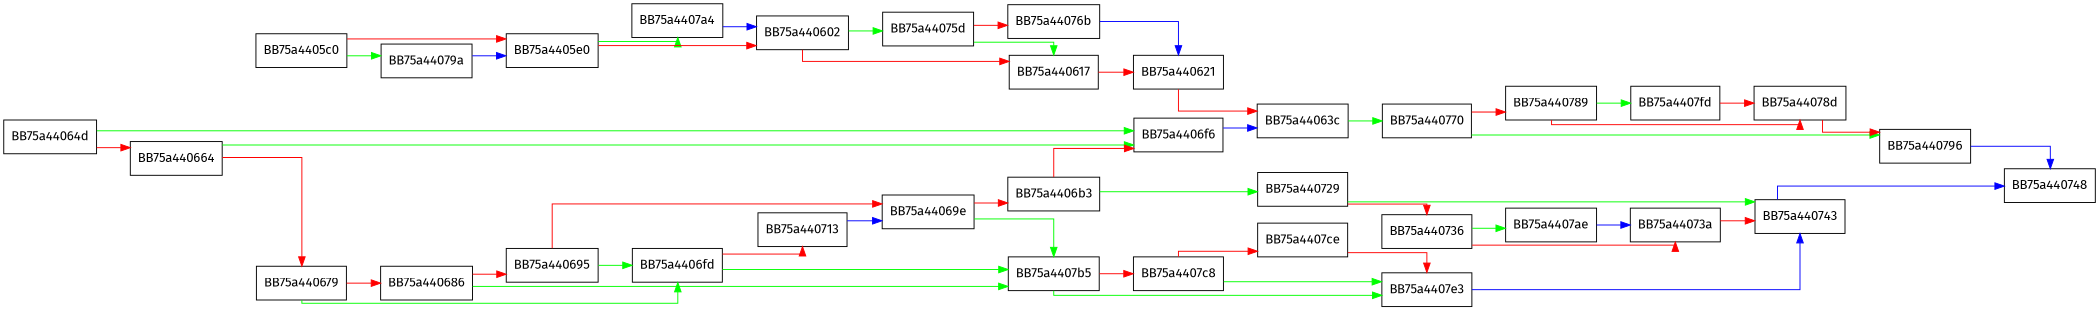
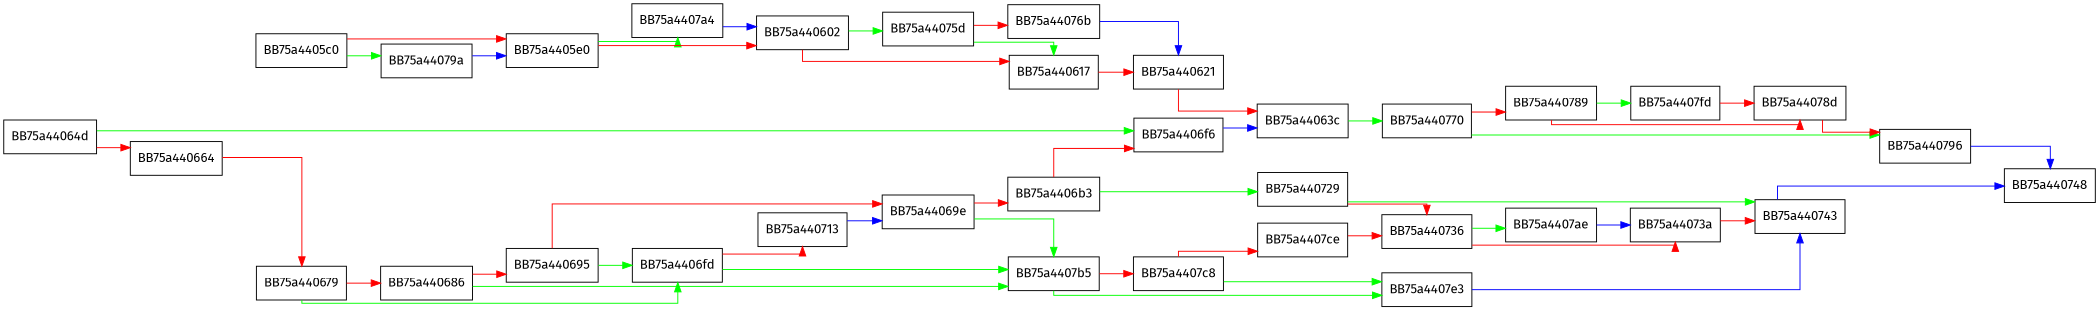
  digraph {
    fontname="Fira Sans"
    rankdir=LR
    splines=ortho
    node [fontname="Fira Sans" shape=box]
    edge [color=red fontname="Fira Sans"]
    BB75a4405c0
    BB75a44079a
    BB75a4405e0
    BB75a4407a4
    BB75a440602
    BB75a44075d
    BB75a440617
    BB75a44076b
    BB75a440621
    BB75a44063c
    BB75a440770
    BB75a440796
    BB75a440789
    BB75a44064d
    BB75a4406f6
    BB75a440664
    BB75a440748
    BB75a4407fd
    BB75a44078d
    BB75a440679
    BB75a4406fd
    BB75a440686
    BB75a4407b5
    BB75a440713
    BB75a440695
    BB75a4407e3
    BB75a4407c8
    BB75a44069e
    BB75a440743
    BB75a4407ce
    BB75a4406b3
    BB75a440729
    BB75a440736
    BB75a4407ae
    BB75a44073a
    BB75a4405c0 -> BB75a44079a [color=green]
    BB75a4405c0 -> BB75a4405e0
    BB75a44079a -> BB75a4405e0 [color=blue]
    BB75a4405e0 -> BB75a4407a4 [color=green]
    BB75a4405e0 -> BB75a440602
    BB75a4407a4 -> BB75a440602 [color=blue]
    BB75a440602 -> BB75a44075d [color=green]
    BB75a440602 -> BB75a440617
    BB75a44075d -> BB75a440617 [color=green]
    BB75a44075d -> BB75a44076b
    BB75a440617 -> BB75a440621
    BB75a44076b -> BB75a440621 [color=blue]
    BB75a440621 -> BB75a44063c
    BB75a44063c -> BB75a440770 [color=green]
    BB75a440770 -> BB75a440796 [color=green]
    BB75a440770 -> BB75a440789
    BB75a440796 -> BB75a440748 [color=blue]
    BB75a440789 -> BB75a4407fd [color=green]
    BB75a440789 -> BB75a44078d
    BB75a44064d -> BB75a4406f6 [color=green]
    BB75a44064d -> BB75a440664
    BB75a4406f6 -> BB75a44063c [color=blue]
-   BB75a440664 -> BB75a4406f6 [color=green]
    BB75a440664 -> BB75a440679
    BB75a4407fd -> BB75a44078d
    BB75a44078d -> BB75a440796
    BB75a440679 -> BB75a4406fd [color=green]
    BB75a440679 -> BB75a440686
    BB75a4406fd -> BB75a4407b5 [color=green]
    BB75a4406fd -> BB75a440713
    BB75a440686 -> BB75a4407b5 [color=green]
    BB75a440686 -> BB75a440695
    BB75a4407b5 -> BB75a4407e3 [color=green]
    BB75a4407b5 -> BB75a4407c8
    BB75a440713 -> BB75a44069e [color=blue]
    BB75a440695 -> BB75a4406fd [color=green]
    BB75a440695 -> BB75a44069e
    BB75a4407e3 -> BB75a440743 [color=blue]
    BB75a4407c8 -> BB75a4407e3 [color=green]
    BB75a4407c8 -> BB75a4407ce
    BB75a44069e -> BB75a4407b5 [color=green]
    BB75a44069e -> BB75a4406b3
    BB75a440743 -> BB75a440748 [color=blue]
-   BB75a4407ce -> BB75a4407e3
+   BB75a4407ce -> BB75a440736
    BB75a4406b3 -> BB75a4406f6
    BB75a4406b3 -> BB75a440729 [color=green]
    BB75a440729 -> BB75a440743 [color=green]
    BB75a440729 -> BB75a440736
    BB75a440736 -> BB75a4407ae [color=green]
    BB75a440736 -> BB75a44073a
    BB75a4407ae -> BB75a44073a [color=blue]
    BB75a44073a -> BB75a440743
  }
